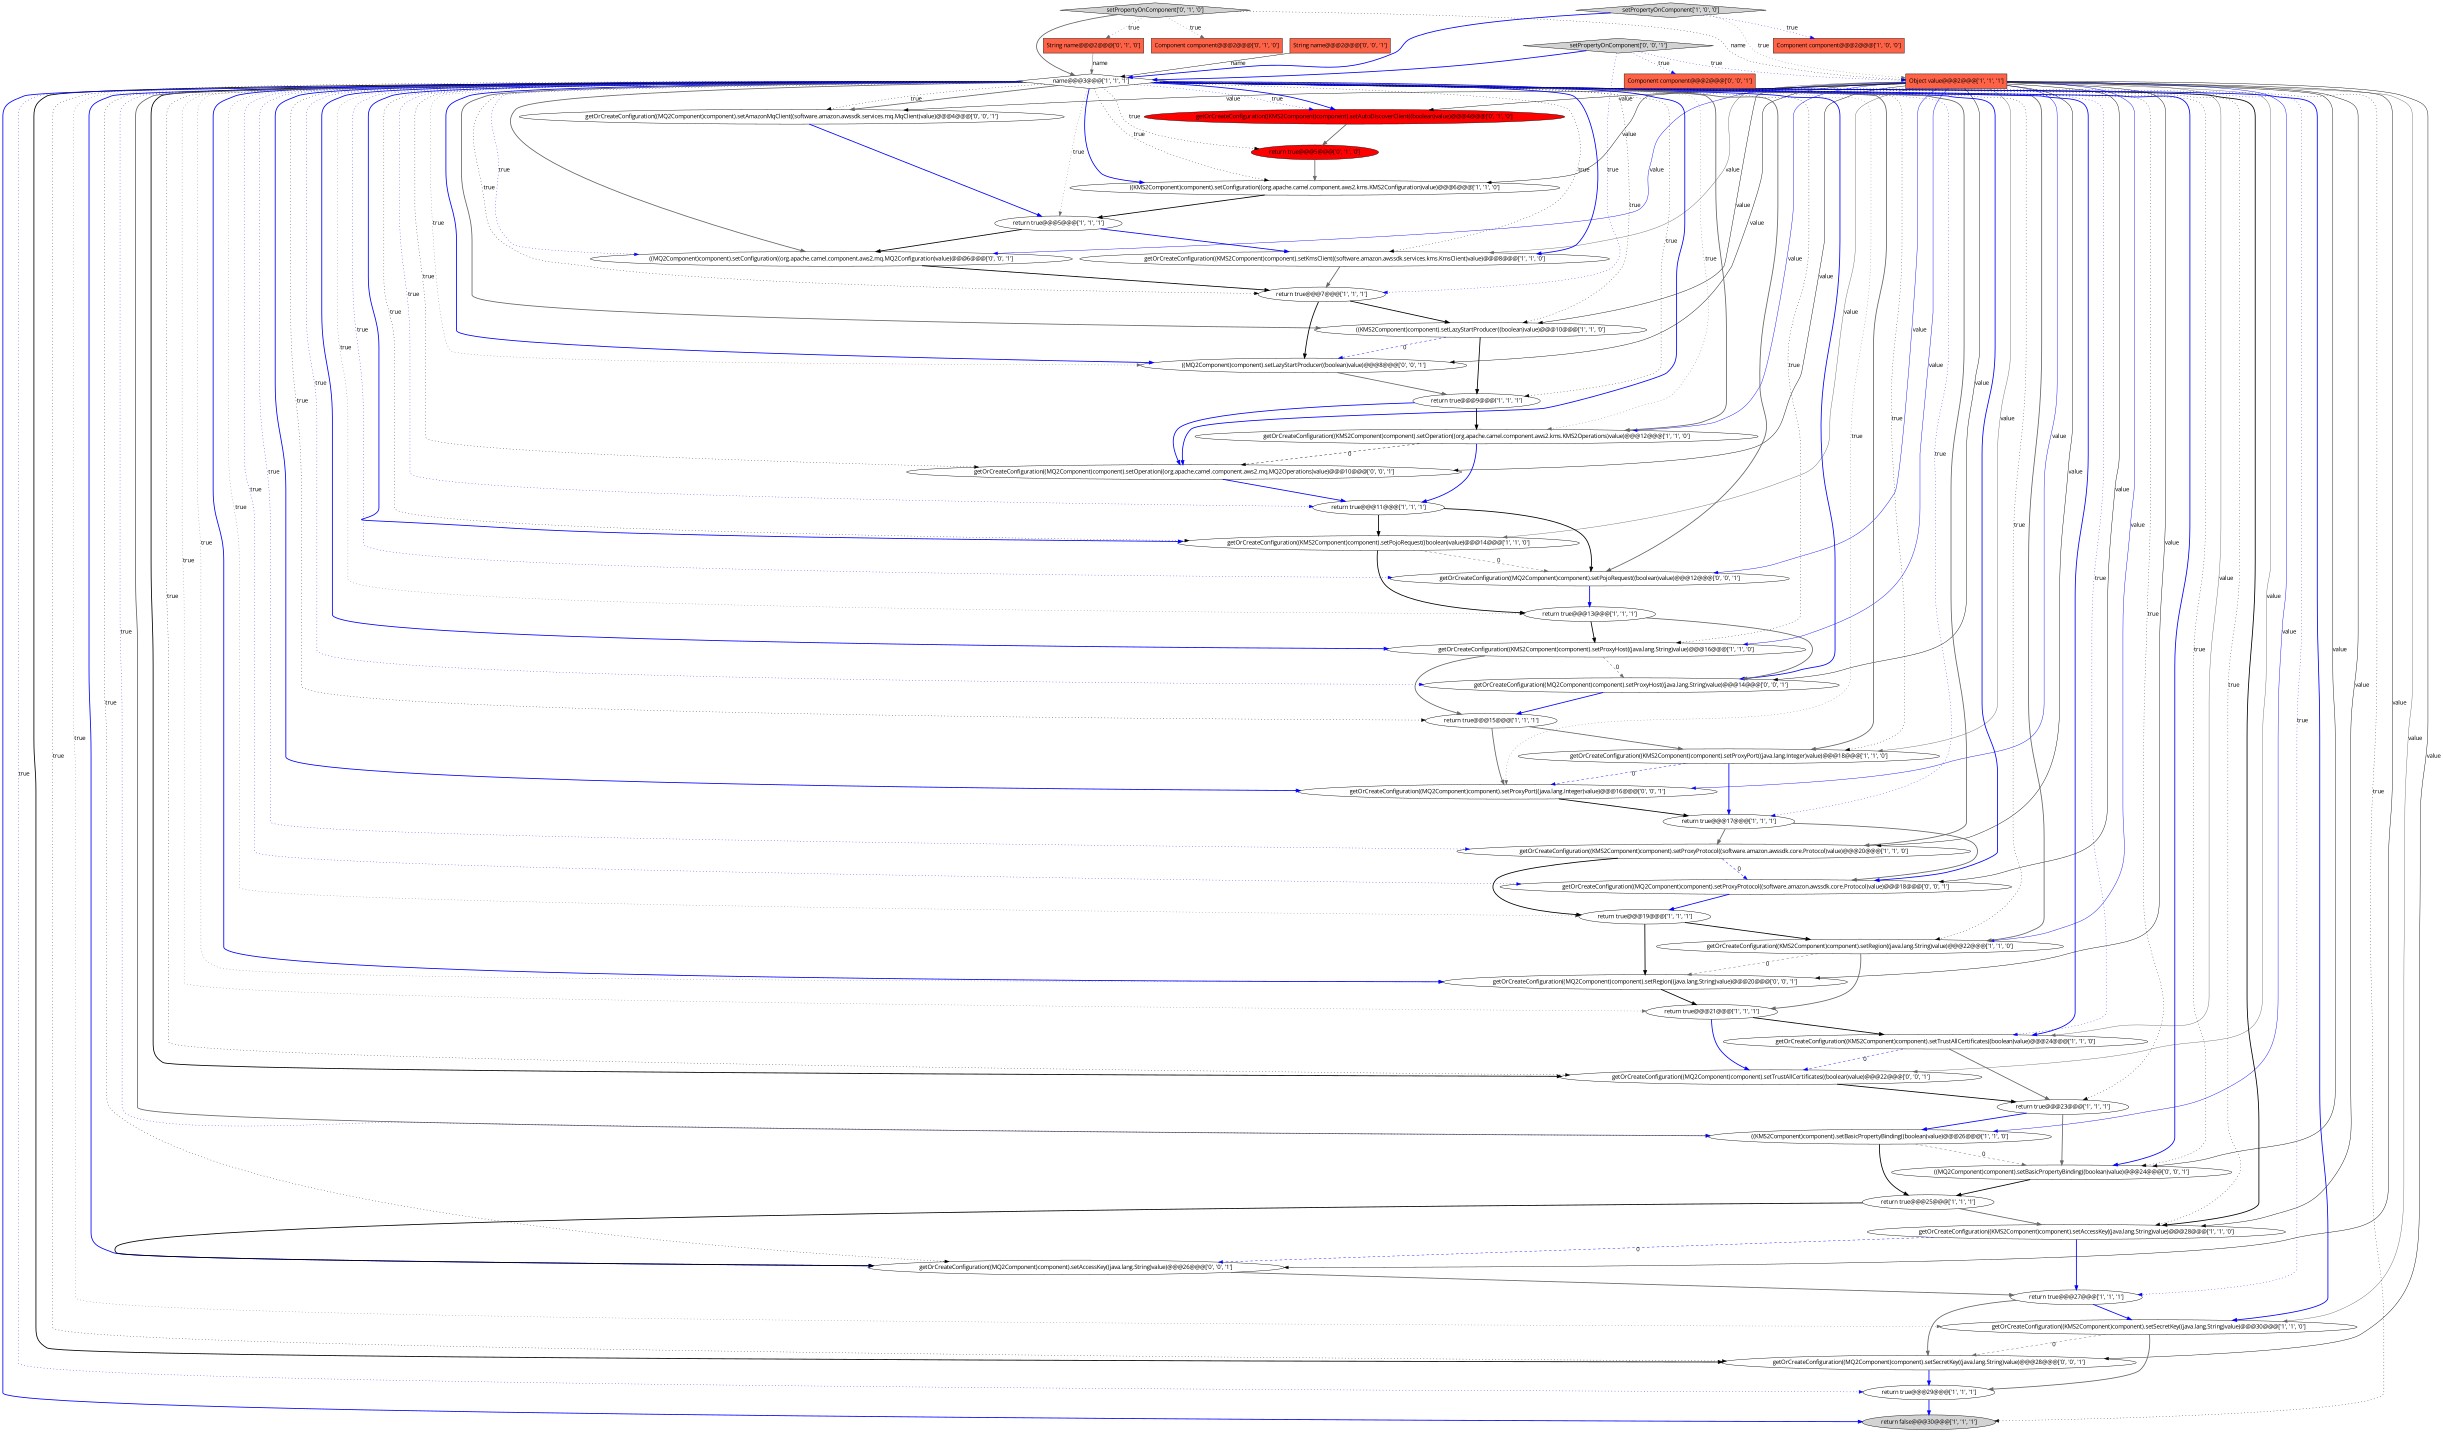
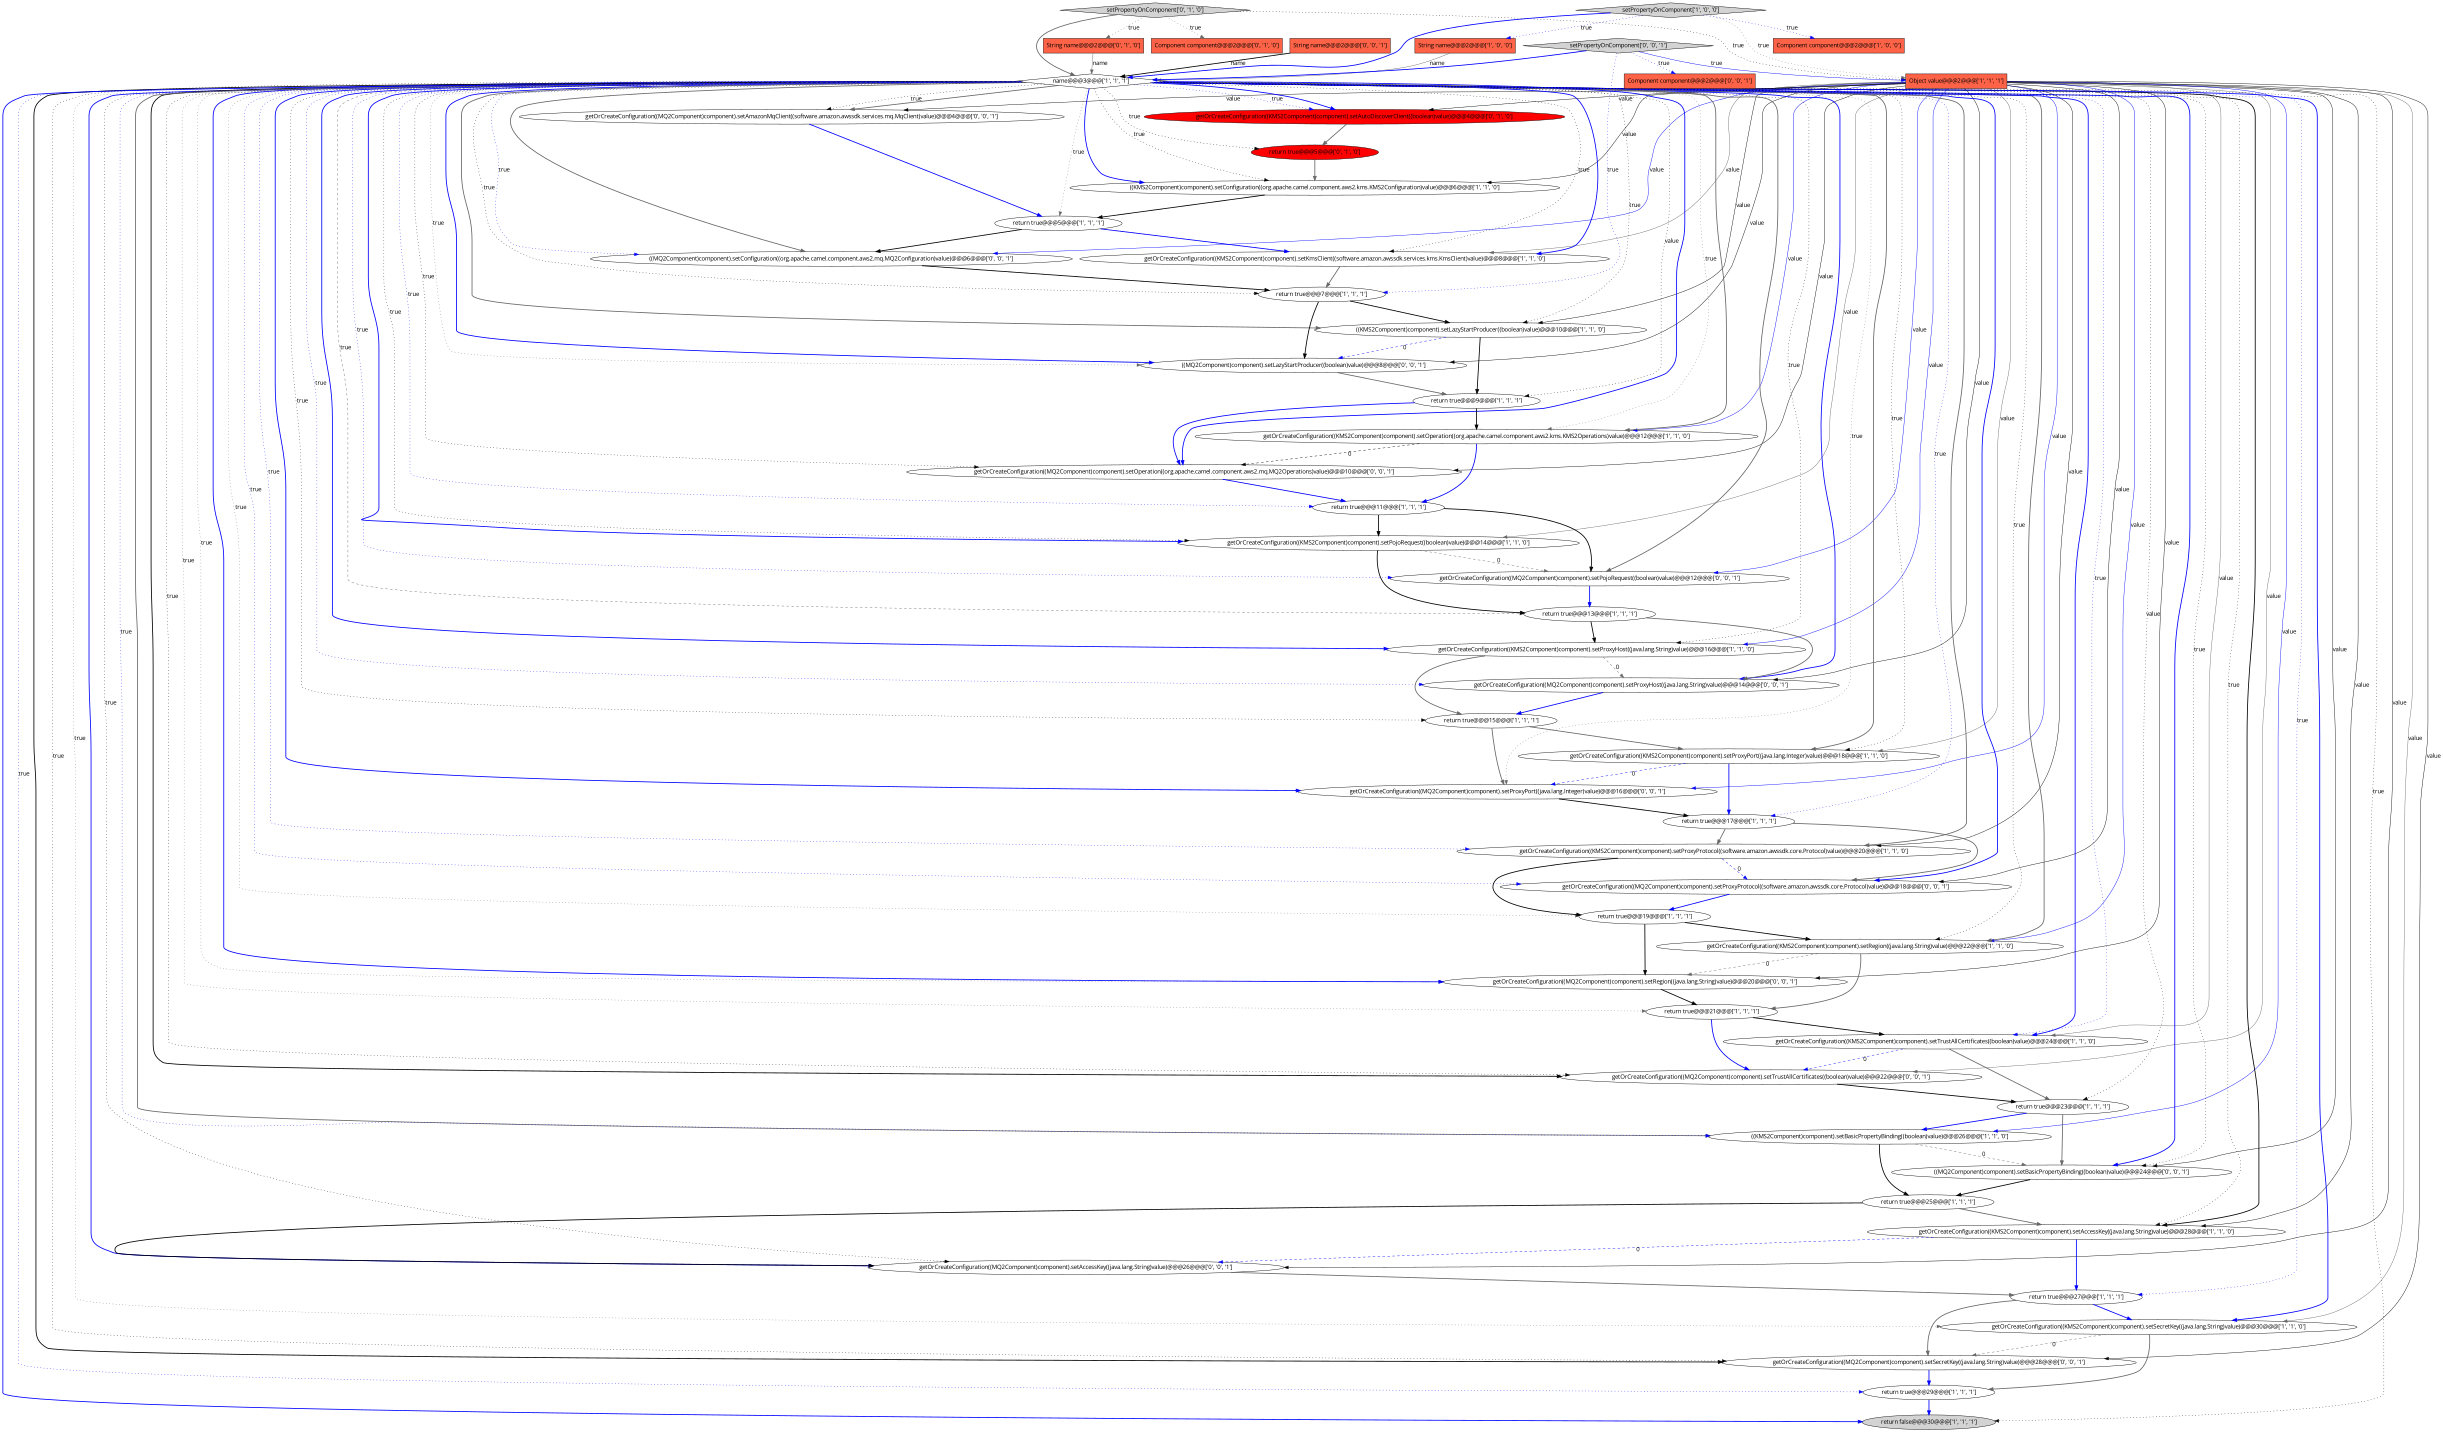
  digraph {
    fontname="Open Sans"
    node [fillcolor=white fontname="Open Sans" shape=ellipse style=filled]
    edge [color=blue fontname="Open Sans" style=bold]
    n1 [fillcolor=lightgray label="setPropertyOnComponent['0', '1', '0']" shape=diamond]
    n2 [fillcolor=tomato label="Object value@@@2@@@['1', '1', '1']" shape=box]
    n3 [fillcolor=tomato label="String name@@@2@@@['0', '1', '0']" shape=box]
    n4 [label="name@@@3@@@['1', '1', '1']" shape=diamond]
    n5 [fillcolor=tomato label="Component component@@@2@@@['0', '1', '0']" shape=box]
    n6 [label="getOrCreateConfiguration((KMS2Component)component).setAccessKey((java.lang.String)value)@@@28@@@['1', '1', '0']"]
    n7 [label="getOrCreateConfiguration((MQ2Component)component).setAccessKey((java.lang.String)value)@@@26@@@['0', '0', '1']"]
    n8 [label="getOrCreateConfiguration((KMS2Component)component).setKmsClient((software.amazon.awssdk.services.kms.KmsClient)value)@@@8@@@['1', '1', '0']"]
    n9 [label="getOrCreateConfiguration((KMS2Component)component).setProxyPort((java.lang.Integer)value)@@@18@@@['1', '1', '0']"]
    n10 [label="((KMS2Component)component).setConfiguration((org.apache.camel.component.aws2.kms.KMS2Configuration)value)@@@6@@@['1', '1', '0']"]
    n11 [label="getOrCreateConfiguration((MQ2Component)component).setProxyPort((java.lang.Integer)value)@@@16@@@['0', '0', '1']"]
    n12 [label="getOrCreateConfiguration((MQ2Component)component).setProxyProtocol((software.amazon.awssdk.core.Protocol)value)@@@18@@@['0', '0', '1']"]
    n13 [label="getOrCreateConfiguration((KMS2Component)component).setProxyHost((java.lang.String)value)@@@16@@@['1', '1', '0']"]
    n14 [label="getOrCreateConfiguration((MQ2Component)component).setTrustAllCertificates((boolean)value)@@@22@@@['0', '0', '1']"]
    n15 [label="getOrCreateConfiguration((MQ2Component)component).setAmazonMqClient((software.amazon.awssdk.services.mq.MqClient)value)@@@4@@@['0', '0', '1']"]
    n16 [label="getOrCreateConfiguration((MQ2Component)component).setRegion((java.lang.String)value)@@@20@@@['0', '0', '1']"]
    n17 [label="((MQ2Component)component).setLazyStartProducer((boolean)value)@@@8@@@['0', '0', '1']"]
    n18 [label="getOrCreateConfiguration((KMS2Component)component).setRegion((java.lang.String)value)@@@22@@@['1', '1', '0']"]
    n19 [label="getOrCreateConfiguration((MQ2Component)component).setProxyHost((java.lang.String)value)@@@14@@@['0', '0', '1']"]
    n20 [label="getOrCreateConfiguration((KMS2Component)component).setProxyProtocol((software.amazon.awssdk.core.Protocol)value)@@@20@@@['1', '1', '0']"]
    n21 [label="((KMS2Component)component).setLazyStartProducer((boolean)value)@@@10@@@['1', '1', '0']"]
    n22 [label="getOrCreateConfiguration((KMS2Component)component).setPojoRequest((boolean)value)@@@14@@@['1', '1', '0']"]
    n23 [label="getOrCreateConfiguration((KMS2Component)component).setTrustAllCertificates((boolean)value)@@@24@@@['1', '1', '0']"]
    n24 [label="getOrCreateConfiguration((KMS2Component)component).setOperation((org.apache.camel.component.aws2.kms.KMS2Operations)value)@@@12@@@['1', '1', '0']"]
    n25 [label="getOrCreateConfiguration((MQ2Component)component).setOperation((org.apache.camel.component.aws2.mq.MQ2Operations)value)@@@10@@@['0', '0', '1']"]
    n26 [fillcolor=red label="getOrCreateConfiguration((KMS2Component)component).setAutoDiscoverClient((boolean)value)@@@4@@@['0', '1', '0']"]
    n27 [label="getOrCreateConfiguration((MQ2Component)component).setPojoRequest((boolean)value)@@@12@@@['0', '0', '1']"]
    n28 [label="getOrCreateConfiguration((KMS2Component)component).setSecretKey((java.lang.String)value)@@@30@@@['1', '1', '0']"]
    n29 [label="((MQ2Component)component).setConfiguration((org.apache.camel.component.aws2.mq.MQ2Configuration)value)@@@6@@@['0', '0', '1']"]
    n30 [label="((MQ2Component)component).setBasicPropertyBinding((boolean)value)@@@24@@@['0', '0', '1']"]
    n31 [label="((KMS2Component)component).setBasicPropertyBinding((boolean)value)@@@26@@@['1', '1', '0']"]
    n32 [label="getOrCreateConfiguration((MQ2Component)component).setSecretKey((java.lang.String)value)@@@28@@@['0', '0', '1']"]
    n33 [label="return true@@@27@@@['1', '1', '1']"]
    n34 [label="return true@@@7@@@['1', '1', '1']"]
    n35 [label="return true@@@17@@@['1', '1', '1']"]
    n36 [label="return true@@@21@@@['1', '1', '1']"]
    n37 [label="return true@@@15@@@['1', '1', '1']"]
    n38 [label="return true@@@5@@@['1', '1', '1']"]
    n39 [label="return true@@@9@@@['1', '1', '1']"]
    n40 [label="return true@@@19@@@['1', '1', '1']"]
    n41 [label="return true@@@23@@@['1', '1', '1']"]
    n42 [fillcolor=lightgray label="return false@@@30@@@['1', '1', '1']"]
    n43 [label="return true@@@29@@@['1', '1', '1']"]
    n44 [label="return true@@@11@@@['1', '1', '1']"]
    n45 [fillcolor=red label="return true@@@5@@@['0', '1', '0']"]
    n46 [label="return true@@@13@@@['1', '1', '1']"]
    n47 [label="return true@@@25@@@['1', '1', '1']"]
    n48 [fillcolor=tomato label="Component component@@@2@@@['0', '0', '1']" shape=box]
+   n49 [fillcolor=tomato label="String name@@@2@@@['1', '0', '0']" shape=box]
    n50 [fillcolor=lightgray label="setPropertyOnComponent['1', '0', '0']" shape=diamond]
    n51 [fillcolor=tomato label="Component component@@@2@@@['1', '0', '0']" shape=box]
    n52 [fillcolor=tomato label="String name@@@2@@@['0', '0', '1']" shape=box]
    n53 [fillcolor=lightgray label="setPropertyOnComponent['0', '0', '1']" shape=diamond]
-   n1 -> n2 [color=black label=name style=dotted]
+   n1 -> n2 [color=black label=true style=dotted]
    n1 -> n3 [color=gray40 label=true style=dotted]
    n1 -> n4 [color=gray40]
    n1 -> n5 [color=gray40 label=true style=dotted]
    n2 -> n6 [color=black label=value style=solid]
    n2 -> n7 [color=black label=value style=solid]
    n2 -> n8 [color=gray40 label=value style=solid]
    n2 -> n9 [color=gray40 label=value style=solid]
    n2 -> n10 [color=black label=value style=solid]
    n2 -> n11 [label=value style=solid]
    n2 -> n12 [color=black label=value style=solid]
    n2 -> n13 [label=value style=solid]
    n2 -> n14 [color=gray40 label=value style=solid]
    n2 -> n15 [color=black label=value style=solid]
    n2 -> n16 [color=black label=value style=solid]
    n2 -> n17 [color=black label=value style=solid]
    n2 -> n18 [label=value style=solid]
    n2 -> n19 [color=black label=value style=solid]
    n2 -> n20 [color=black label=value style=solid]
    n2 -> n21 [color=black label=value style=solid]
    n2 -> n22 [color=gray40 label=value style=solid]
    n2 -> n23 [color=gray40 label=value style=solid]
    n2 -> n24 [label=value style=solid]
    n2 -> n25 [color=black label=value style=solid]
    n2 -> n26 [color=black label=value style=solid]
    n2 -> n27 [label=value style=solid]
    n2 -> n28 [color=gray40 label=value style=solid]
    n2 -> n29 [label=value style=solid]
    n2 -> n30 [color=black label=value style=solid]
    n2 -> n31 [label=value style=solid]
    n2 -> n32 [color=black label=value style=solid]
    n3 -> n4 [color=gray40 label=name style=solid]
    n4 -> n6 [color=black label=true style=dotted]
    n4 -> n6 [color=black]
    n4 -> n7 [color=black label=true style=dotted]
    n4 -> n7
    n4 -> n8
    n4 -> n8 [color=black label=true style=dotted]
    n4 -> n9 [color=black label=true style=dotted]
    n4 -> n9 [color=gray40]
    n4 -> n10
    n4 -> n10 [color=black label=true style=dotted]
    n4 -> n11
    n4 -> n11 [color=gray40 label=true style=dotted]
    n4 -> n12
    n4 -> n12 [label=true style=dotted]
    n4 -> n13 [color=black label=true style=dotted]
    n4 -> n13
    n4 -> n14 [color=black]
    n4 -> n14 [color=black label=true style=dotted]
    n4 -> n15 [color=gray40]
    n4 -> n15 [color=black label=true style=dotted]
    n4 -> n16 [color=gray40 label=true style=dotted]
    n4 -> n16
    n4 -> n17 [color=gray40 label=true style=dotted]
    n4 -> n17
    n4 -> n18 [color=gray40]
    n4 -> n18 [color=black label=true style=dotted]
    n4 -> n19 [label=true style=dotted]
    n4 -> n19
    n4 -> n20 [label=true style=dotted]
    n4 -> n20 [color=gray40]
    n4 -> n21 [color=black label=true style=dotted]
    n4 -> n21 [color=gray40]
    n4 -> n22 [color=black label=true style=dotted]
    n4 -> n22
    n4 -> n23
    n4 -> n23 [label=true style=dotted]
    n4 -> n24 [color=gray40]
    n4 -> n24 [color=gray40 label=true style=dotted]
    n4 -> n25
    n4 -> n25 [color=black label=true style=dotted]
    n4 -> n26
    n4 -> n26 [label=true style=dotted]
    n4 -> n27 [label=true style=dotted]
    n4 -> n27 [color=gray40]
    n4 -> n28 [color=gray40 label=true style=dotted]
    n4 -> n28
    n4 -> n29 [label=true style=dotted]
    n4 -> n29 [color=gray40]
    n4 -> n30
    n4 -> n30 [color=black label=true style=dotted]
    n4 -> n31 [color=gray40]
    n4 -> n31 [label=true style=dotted]
    n4 -> n32 [color=black]
    n4 -> n32 [color=black label=true style=dotted]
    n4 -> n33 [label=true style=dotted]
    n4 -> n34 [color=black label=true style=dotted]
    n4 -> n35 [label=true style=dotted]
    n4 -> n36 [color=gray40 label=true style=dotted]
    n4 -> n37 [color=black label=true style=dotted]
    n4 -> n38 [color=gray40 label=true style=dotted]
-   n4 -> n39 [color=black label=true style=dotted]
+   n4 -> n39 [color=black label=value style=dotted]
    n4 -> n40 [color=gray40 label=true style=dotted]
-   n4 -> n41 [color=black label=true style=dotted]
+   n4 -> n41 [color=black label=value style=dotted]
    n4 -> n42
    n4 -> n42 [color=black label=true style=dotted]
    n4 -> n43 [label=true style=dotted]
    n4 -> n44 [label=true style=dotted]
    n4 -> n45 [color=black label=true style=dotted]
-   n4 -> n46 [color=gray40 label=true style=dotted]
+   n4 -> n46 [color=gray40 label=true style=dashed]
    n6 -> n7 [label=0 style=dashed]
    n6 -> n33
    n7 -> n33 [color=gray40]
    n8 -> n34 [color=gray40]
    n9 -> n11 [label=0 style=dashed]
    n9 -> n35
    n10 -> n38 [color=black]
    n11 -> n35 [color=black]
    n12 -> n40
    n13 -> n19 [color=gray40 label=0 style=dashed]
    n13 -> n37 [color=gray40]
    n14 -> n41 [color=black]
    n15 -> n38
    n16 -> n36 [color=black]
    n17 -> n39 [color=gray40]
    n18 -> n16 [color=gray40 label=0 style=dashed]
    n18 -> n36 [color=gray40]
    n19 -> n37
    n20 -> n12 [label=0 style=dashed]
    n20 -> n40 [color=black]
    n21 -> n17 [label=0 style=dashed]
    n21 -> n39 [color=black]
    n22 -> n27 [color=gray40 label=0 style=dashed]
    n22 -> n46 [color=black]
    n23 -> n14 [label=0 style=dashed]
    n23 -> n41 [color=gray40]
    n24 -> n25 [color=black label=0 style=dashed]
    n24 -> n44
    n25 -> n44
    n26 -> n45 [color=gray40]
    n27 -> n46
    n28 -> n32 [color=gray40 label=0 style=dashed]
    n28 -> n43 [color=gray40]
    n29 -> n34 [color=black]
    n30 -> n47 [color=black]
    n31 -> n30 [color=gray40 label=0 style=dashed]
    n31 -> n47 [color=black]
    n32 -> n43
    n33 -> n28
    n33 -> n32 [color=gray40]
    n34 -> n17 [color=black]
    n34 -> n21 [color=black]
    n35 -> n12 [color=gray40]
    n35 -> n20 [color=gray40]
    n36 -> n14
    n36 -> n23 [color=black]
    n37 -> n9 [color=gray40]
    n37 -> n11 [color=gray40]
    n38 -> n8
    n38 -> n29 [color=black]
    n39 -> n24 [color=black]
    n39 -> n25
    n40 -> n16 [color=black]
    n40 -> n18 [color=black]
    n41 -> n30 [color=gray40]
    n41 -> n31
    n43 -> n42
    n44 -> n22 [color=black]
    n44 -> n27 [color=black]
    n45 -> n10 [color=gray40]
    n46 -> n13 [color=black]
    n46 -> n19 [color=gray40]
    n47 -> n6 [color=gray40]
    n47 -> n7 [color=black]
+   n49 -> n4 [color=gray40 label=name style=solid]
    n50 -> n2 [color=gray40 label=true style=dotted]
    n50 -> n4
+   n50 -> n49 [label=true style=dotted]
    n50 -> n51 [label=true style=dotted]
-   n52 -> n4 [color=black label=name style=solid]
-   n53 -> n2 [label=true style=dotted]
+   n52 -> n4 [color=black label=name]
+   n53 -> n2 [label=true style=solid]
    n53 -> n4
    n53 -> n34 [label=true style=dotted]
    n53 -> n48 [label=true style=dotted]
  }
